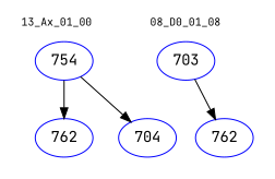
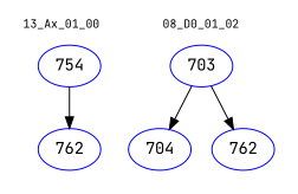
  digraph {
    fontname="JetBrains Mono"
    node [color=blue fontname="JetBrains Mono"]
    edge [color=black fontname="JetBrains Mono"]
    n1 [label=754]
    n2 [label=762]
    n3 [label=703]
    n4 [label=704]
    n5 [label=762]
    subgraph cluster_1 {
      color=white
      fontsize=10
      label="13_Ax_01_00"
      n1
      n2
    }
    subgraph cluster_2 {
      color=white
      fontsize=10
-     label="08_D0_01_08"
+     label="08_D0_01_02"
      n3
      n4
      n5
    }
    n1 -> n2
-   n1 -> n4
+   n3 -> n4
    n3 -> n5
  }
